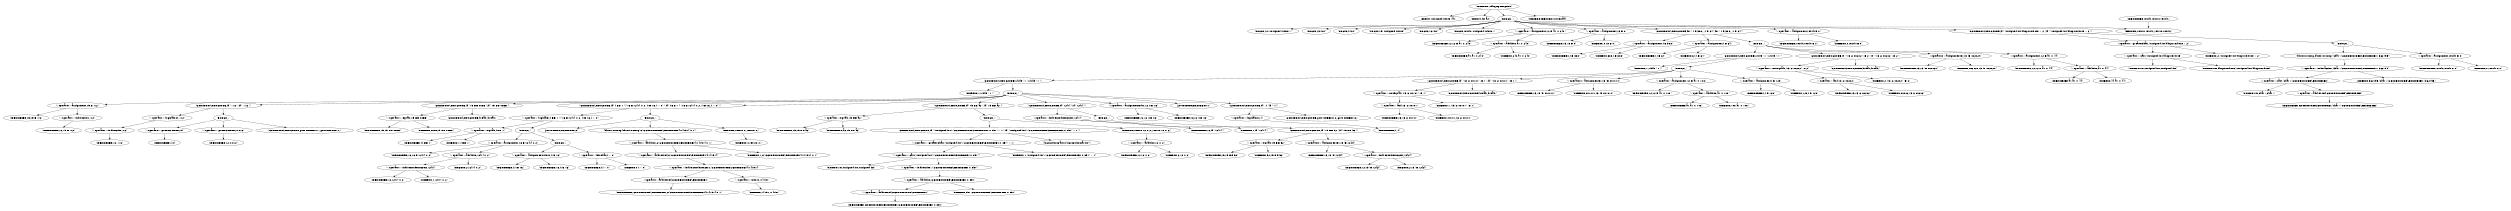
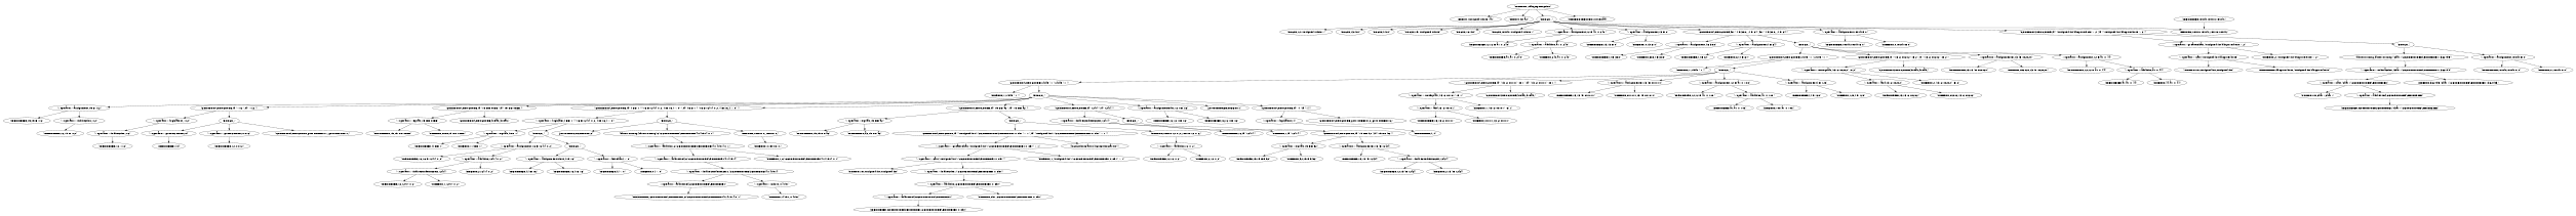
  digraph {
    n1 [label="(METHOD,udhcp_get_option)"]
    n2 [label="(PARAM,unsigned __int8 *a1)"]
    n3 [label="(PARAM,int a2)"]
    n4 [label="(BLOCK,,)"]
    n5 [label="(METHOD_RETURN,__usercall)"]
    n6 [label="(LOCAL,v2: unsigned __int8 *)"]
    n7 [label="(LOCAL,v3: int)"]
    n8 [label="(LOCAL,i: int)"]
    n9 [label="(LOCAL,v5: unsigned __int8)"]
    n10 [label="(LOCAL,v6: int)"]
    n11 [label="(LOCAL,result: unsigned __int8 *)"]
    n12 [label="(<operator>.assignment,v2 = a1 + 240)"]
    n13 [label="(<operator>.assignment,v3 = 0)"]
    n14 [label="(CONTROL_STRUCTURE,for ( i = 388; ; i = 64 ),for ( i = 388; ; i = 64 ))"]
    n15 [label="(<operator>.assignment,result = 0)"]
    n16 [label="(CONTROL_STRUCTURE,if ( (unsigned int)dhcp_verbose > 2 ),if ( (unsigned int)dhcp_verbose > 2 ))"]
    n17 [label="(RETURN,return result;,return result;)"]
    n18 [label="(IDENTIFIER,v2,v2 = a1 + 240)"]
    n19 [label="(<operator>.addition,a1 + 240)"]
    n20 [label="(IDENTIFIER,v3,v3 = 0)"]
    n21 [label="(LITERAL,0,v3 = 0)"]
    n22 [label="(<operator>.assignment,i = 388)"]
    n23 [label="(<operator>.assignment,i = 64)"]
    n24 [label="(BLOCK,,)"]
    n25 [label="(IDENTIFIER,result,result = 0)"]
    n26 [label="(LITERAL,0,result = 0)"]
    n27 [label="(<operator>.greaterThan,(unsigned int)dhcp_verbose > 2)"]
    n28 [label="(BLOCK,,)"]
    n29 [label="(IDENTIFIER,a1,a1 + 240)"]
    n30 [label="(LITERAL,240,a1 + 240)"]
    n31 [label="(IDENTIFIER,i,i = 388)"]
    n32 [label="(LITERAL,388,i = 388)"]
    n33 [label="(IDENTIFIER,i,i = 64)"]
    n34 [label="(LITERAL,64,i = 64)"]
    n35 [label="(CONTROL_STRUCTURE,while ( 1 ),while ( 1 ))"]
    n36 [label="(CONTROL_STRUCTURE,if ( (v3 & 0x202) != 2 ),if ( (v3 & 0x202) != 2 ))"]
    n37 [label="(<operators>.assignmentOr,v3 |= 0x202u)"]
    n38 [label="(<operator>.assignment,v2 = a1 + 44)"]
    n39 [label="(LITERAL,1,while ( 1 ))"]
    n40 [label="(BLOCK,,)"]
    n41 [label="(<operator>.notEquals,(v3 & 0x202) != 2)"]
    n42 [label="(CONTROL_STRUCTURE,break;,break;)"]
    n43 [label="(IDENTIFIER,v3,v3 |= 0x202u)"]
    n44 [label="(LITERAL,0x202u,v3 |= 0x202u)"]
    n45 [label="(IDENTIFIER,v2,v2 = a1 + 44)"]
    n46 [label="(<operator>.addition,a1 + 44)"]
    n47 [label="(CONTROL_STRUCTURE,while ( 1 ),while ( 1 ))"]
    n48 [label="(CONTROL_STRUCTURE,if ( (v3 & 0x101) != 1 ),if ( (v3 & 0x101) != 1 ))"]
    n49 [label="(<operators>.assignmentOr,v3 |= 0x101u)"]
    n50 [label="(<operator>.assignment,v2 = a1 + 108)"]
    n51 [label="(<operator>.assignment,i = 128)"]
    n52 [label="(LITERAL,1,while ( 1 ))"]
    n53 [label="(BLOCK,,)"]
    n54 [label="(<operator>.notEquals,(v3 & 0x101) != 1)"]
    n55 [label="(CONTROL_STRUCTURE,break;,break;)"]
    n56 [label="(IDENTIFIER,v3,v3 |= 0x101u)"]
    n57 [label="(LITERAL,0x101u,v3 |= 0x101u)"]
    n58 [label="(IDENTIFIER,v2,v2 = a1 + 108)"]
    n59 [label="(<operator>.addition,a1 + 108)"]
    n60 [label="(IDENTIFIER,i,i = 128)"]
    n61 [label="(LITERAL,128,i = 128)"]
    n62 [label="(<operator>.assignment,v5 = *v2)"]
    n63 [label="(CONTROL_STRUCTURE,if ( !*v2 ),if ( !*v2 ))"]
    n64 [label="(CONTROL_STRUCTURE,if ( v5 == 0xFF ),if ( v5 == 0xFF ))"]
    n65 [label="(CONTROL_STRUCTURE,if ( i == 1 || (v6 = v2[1] + 2, i -= v6, i < 0) ),if ( i == 1 || (v6 = v2[1] + 2, i -= v6, i < 0) ))"]
    n66 [label="(CONTROL_STRUCTURE,if ( v5 == a2 ),if ( v5 == a2 ))"]
    n67 [label="(CONTROL_STRUCTURE,if ( v2[1] ),if ( v2[1] ))"]
    n68 [label="(<operator>.assignmentPlus,v2 += v6)"]
    n69 [label="(JUMP_TARGET,LABEL_11)"]
    n70 [label="(CONTROL_STRUCTURE,if ( !i ),if ( !i ))"]
    n71 [label="(IDENTIFIER,v5,v5 = *v2)"]
    n72 [label="(<operator>.indirection,*v2)"]
    n73 [label="(<operator>.logicalNot,!*v2)"]
    n74 [label="(BLOCK,,)"]
    n75 [label="(<operator>.equals,v5 == 0xFF)"]
    n76 [label="(CONTROL_STRUCTURE,break;,break;)"]
    n77 [label="(<operator>.logicalOr,i == 1 || (v6 = v2[1] + 2, i -= v6, i < 0))"]
    n78 [label="(BLOCK,,)"]
    n79 [label="(<operator>.equals,v5 == a2)"]
    n80 [label="(BLOCK,,)"]
    n81 [label="(<operator>.indirectIndexAccess,v2[1])"]
    n82 [label="(BLOCK,,)"]
    n83 [label="(IDENTIFIER,v2,v2 += v6)"]
    n84 [label="(IDENTIFIER,v6,v2 += v6)"]
    n85 [label="(<operator>.logicalNot,!i)"]
    n86 [label="(CONTROL_STRUCTURE,goto LABEL_12;,goto LABEL_12;)"]
    n87 [label="(IDENTIFIER,v2,v5 = *v2)"]
    n88 [label="(<operator>.indirection,*v2)"]
    n89 [label="(<operator>.preDecrement,--i)"]
    n90 [label="(<operator>.preIncrement,++v2)"]
    n91 [label="(CONTROL_STRUCTURE,goto LABEL_11;,goto LABEL_11;)"]
    n92 [label="(IDENTIFIER,v2,!*v2)"]
    n93 [label="(IDENTIFIER,i,--i)"]
    n94 [label="(IDENTIFIER,v2,++v2)"]
    n95 [label="(IDENTIFIER,v5,v5 == 0xFF)"]
    n96 [label="(LITERAL,0xFF,v5 == 0xFF)"]
    n97 [label="(<operator>.equals,i == 1)"]
    n98 [label="(BLOCK,,)"]
    n99 [label="(JUMP_TARGET,LABEL_12)"]
    n100 [label="(bb_error_msg,bb_error_msg(&(&GLOBAL_OFFSET_TABLE_)[-14191] + 1))"]
    n101 [label="(RETURN,return 0;,return 0;)"]
    n102 [label="(IDENTIFIER,i,i == 1)"]
    n103 [label="(LITERAL,1,i == 1)"]
    n104 [label="(<operator>.assignment,v6 = v2[1] + 2)"]
    n105 [label="(BLOCK,,)"]
    n106 [label="(IDENTIFIER,v6,v6 = v2[1] + 2)"]
    n107 [label="(<operator>.addition,v2[1] + 2)"]
    n108 [label="(<operator>.assignmentMinus,i -= v6)"]
    n109 [label="(<operator>.lessThan,i < 0)"]
    n110 [label="(<operator>.indirectIndexAccess,v2[1])"]
    n111 [label="(LITERAL,2,v2[1] + 2)"]
    n112 [label="(IDENTIFIER,v2,v2[1] + 2)"]
    n113 [label="(LITERAL,1,v2[1] + 2)"]
    n114 [label="(IDENTIFIER,i,i -= v6)"]
    n115 [label="(IDENTIFIER,v6,i -= v6)"]
    n116 [label="(IDENTIFIER,i,i < 0)"]
    n117 [label="(LITERAL,0,i < 0)"]
    n118 [label="(<operator>.addition,&(&GLOBAL_OFFSET_TABLE_)[-14191] + 1)"]
    n119 [label="(LITERAL,0,return 0;)"]
    n120 [label="(<operator>.addressOf,&(&GLOBAL_OFFSET_TABLE_)[-14191])"]
    n121 [label="(LITERAL,1,&(&GLOBAL_OFFSET_TABLE_)[-14191] + 1)"]
    n122 [label="(<operator>.indirectIndexAccess,(&GLOBAL_OFFSET_TABLE_)[-14191])"]
    n123 [label="(<operator>.addressOf,&GLOBAL_OFFSET_TABLE_)"]
    n124 [label="(<operator>.minus,-14191)"]
    n125 [label="(IDENTIFIER,GLOBAL_OFFSET_TABLE_,&(&GLOBAL_OFFSET_TABLE_)[-14191] + 1)"]
    n126 [label="(LITERAL,14191,-14191)"]
    n127 [label="(IDENTIFIER,v5,v5 == a2)"]
    n128 [label="(IDENTIFIER,a2,v5 == a2)"]
    n129 [label="(CONTROL_STRUCTURE,if ( (unsigned int)*(&GLOBAL_OFFSET_TABLE_ + 857) > 1 ),if ( (unsigned int)*(&GLOBAL_OFFSET_TABLE_ + 857) > 1 ))"]
    n130 [label="(RETURN,return v2 + 2;,return v2 + 2;)"]
    n131 [label="(<operator>.greaterThan,(unsigned int)*(&GLOBAL_OFFSET_TABLE_ + 857) > 1)"]
    n132 [label="(log_option_part_0,log_option_part_0())"]
    n133 [label="(<operator>.addition,v2 + 2)"]
    n134 [label="(<operator>.cast,(unsigned int)*(&GLOBAL_OFFSET_TABLE_ + 857))"]
    n135 [label="(LITERAL,1,(unsigned int)*(&GLOBAL_OFFSET_TABLE_ + 857) > 1)"]
    n136 [label="(UNKNOWN,unsigned int,unsigned int)"]
    n137 [label="(<operator>.indirection,*(&GLOBAL_OFFSET_TABLE_ + 857))"]
    n138 [label="(<operator>.addition,&GLOBAL_OFFSET_TABLE_ + 857)"]
    n139 [label="(<operator>.addressOf,&GLOBAL_OFFSET_TABLE_)"]
    n140 [label="(LITERAL,857,&GLOBAL_OFFSET_TABLE_ + 857)"]
    n141 [label="(IDENTIFIER,GLOBAL_OFFSET_TABLE_,&GLOBAL_OFFSET_TABLE_ + 857)"]
    n142 [label="(IDENTIFIER,v2,v2 + 2)"]
    n143 [label="(LITERAL,2,v2 + 2)"]
    n144 [label="(IDENTIFIER,v2,if ( v2[1] ))"]
    n145 [label="(LITERAL,1,if ( v2[1] ))"]
    n146 [label="(CONTROL_STRUCTURE,if ( v5 == 52 ),if ( v5 == 52 ))"]
    n147 [label="(<operator>.equals,v5 == 52)"]
    n148 [label="(<operators>.assignmentOr,v3 |= v2[2])"]
    n149 [label="(IDENTIFIER,v5,v5 == 52)"]
    n150 [label="(LITERAL,52,v5 == 52)"]
    n151 [label="(IDENTIFIER,v3,v3 |= v2[2])"]
    n152 [label="(<operator>.indirectIndexAccess,v2[2])"]
    n153 [label="(IDENTIFIER,v2,v3 |= v2[2])"]
    n154 [label="(LITERAL,2,v3 |= v2[2])"]
    n155 [label="(IDENTIFIER,i,!i)"]
    n156 [label="(<operator>.and,v3 & 0x101)"]
    n157 [label="(LITERAL,1,(v3 & 0x101) != 1)"]
    n158 [label="(IDENTIFIER,v3,v3 & 0x101)"]
    n159 [label="(LITERAL,0x101,v3 & 0x101)"]
    n160 [label="(IDENTIFIER,a1,a1 + 108)"]
    n161 [label="(LITERAL,108,a1 + 108)"]
    n162 [label="(<operator>.and,v3 & 0x202)"]
    n163 [label="(LITERAL,2,(v3 & 0x202) != 2)"]
    n164 [label="(IDENTIFIER,v3,v3 & 0x202)"]
    n165 [label="(LITERAL,0x202,v3 & 0x202)"]
    n166 [label="(IDENTIFIER,a1,a1 + 44)"]
    n167 [label="(LITERAL,44,a1 + 44)"]
    n168 [label="(<operator>.cast,(unsigned int)dhcp_verbose)"]
    n169 [label="(LITERAL,2,(unsigned int)dhcp_verbose > 2)"]
    n170 [label="(bb_error_msg,bb_error_msg((char *)&GLOBAL_OFFSET_TABLE_ - 362795))"]
    n171 [label="(<operator>.assignment,result = 0)"]
    n172 [label="(UNKNOWN,unsigned int,unsigned int)"]
-   n173 [label="(UNKNOWN,dhcp_verbose,(unsigned int)dhcp_verbose)"]
+   n173 [label="(IDENTIFIER,dhcp_verbose,(unsigned int)dhcp_verbose)"]
    n174 [label="(<operator>.subtraction,(char *)&GLOBAL_OFFSET_TABLE_ - 362795)"]
    n175 [label="(IDENTIFIER,result,result = 0)"]
    n176 [label="(LITERAL,0,result = 0)"]
    n177 [label="(<operator>.cast,(char *)&GLOBAL_OFFSET_TABLE_)"]
    n178 [label="(LITERAL,362795,(char *)&GLOBAL_OFFSET_TABLE_ - 362795)"]
    n179 [label="(UNKNOWN,char *,char *)"]
    n180 [label="(<operator>.addressOf,&GLOBAL_OFFSET_TABLE_)"]
    n181 [label="(IDENTIFIER,GLOBAL_OFFSET_TABLE_,(char *)&GLOBAL_OFFSET_TABLE_)"]
    n182 [label="(IDENTIFIER,result,return result;)"]
    n1 -> n2
    n1 -> n3
    n1 -> n4
    n1 -> n5
    n4 -> n6
    n4 -> n7
    n4 -> n8
    n4 -> n9
    n4 -> n10
    n4 -> n11
    n4 -> n12
    n4 -> n13
    n4 -> n14
    n4 -> n15
    n4 -> n16
    n4 -> n17
    n12 -> n18
    n12 -> n19
    n13 -> n20
    n13 -> n21
    n14 -> n22
    n14 -> n23
    n14 -> n24
    n15 -> n25
    n15 -> n26
    n16 -> n27
    n16 -> n28
    n19 -> n29
    n19 -> n30
    n22 -> n31
    n22 -> n32
    n23 -> n33
    n23 -> n34
    n24 -> n35
    n24 -> n36
    n24 -> n37
    n24 -> n38
    n27 -> n168
    n27 -> n169
    n28 -> n170
    n28 -> n171
    n35 -> n39
    n35 -> n40
    n36 -> n41
    n36 -> n42
    n37 -> n43
    n37 -> n44
    n38 -> n45
    n38 -> n46
    n40 -> n47
    n40 -> n48
    n40 -> n49
    n40 -> n50
    n40 -> n51
    n41 -> n162
    n41 -> n163
    n46 -> n166
    n46 -> n167
    n47 -> n52
    n47 -> n53
    n48 -> n54
    n48 -> n55
    n49 -> n56
    n49 -> n57
    n50 -> n58
    n50 -> n59
    n51 -> n60
    n51 -> n61
    n53 -> n62
    n53 -> n63
    n53 -> n64
    n53 -> n65
    n53 -> n66
    n53 -> n67
    n53 -> n68
    n53 -> n69
    n53 -> n70
    n54 -> n156
    n54 -> n157
    n59 -> n160
    n59 -> n161
    n62 -> n71
    n62 -> n72
    n63 -> n73
    n63 -> n74
    n64 -> n75
    n64 -> n76
    n65 -> n77
    n65 -> n78
    n66 -> n79
    n66 -> n80
    n67 -> n81
    n67 -> n82
    n68 -> n83
    n68 -> n84
    n70 -> n85
    n70 -> n86
    n72 -> n87
    n73 -> n88
    n74 -> n89
    n74 -> n90
    n74 -> n91
    n75 -> n95
    n75 -> n96
    n77 -> n97
    n77 -> n98
    n78 -> n99
    n78 -> n100
    n78 -> n101
    n79 -> n127
    n79 -> n128
    n80 -> n129
    n80 -> n130
    n81 -> n144
    n81 -> n145
    n82 -> n146
    n85 -> n155
    n88 -> n92
    n89 -> n93
    n90 -> n94
    n97 -> n102
    n97 -> n103
    n98 -> n104
    n98 -> n105
    n100 -> n118
    n101 -> n119
    n104 -> n106
    n104 -> n107
    n105 -> n108
    n105 -> n109
    n107 -> n110
    n107 -> n111
    n108 -> n114
    n108 -> n115
    n109 -> n116
    n109 -> n117
    n110 -> n112
    n110 -> n113
    n118 -> n120
    n118 -> n121
    n120 -> n122
    n122 -> n123
    n122 -> n124
    n123 -> n125
    n124 -> n126
    n129 -> n131
    n129 -> n132
    n130 -> n133
    n131 -> n134
    n131 -> n135
    n133 -> n142
    n133 -> n143
    n134 -> n136
    n134 -> n137
    n137 -> n138
    n138 -> n139
    n138 -> n140
    n139 -> n141
    n146 -> n147
    n146 -> n148
    n147 -> n149
    n147 -> n150
    n148 -> n151
    n148 -> n152
    n152 -> n153
    n152 -> n154
    n156 -> n158
    n156 -> n159
    n162 -> n164
    n162 -> n165
    n168 -> n172
    n168 -> n173
    n170 -> n174
    n171 -> n175
    n171 -> n176
    n174 -> n177
    n174 -> n178
    n177 -> n179
    n177 -> n180
    n180 -> n181
    n182 -> n17
  }
